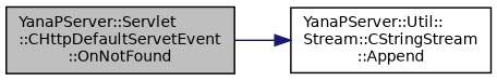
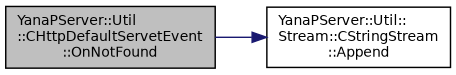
  digraph {
    rankdir=LR
    node [color=black fontname=Helvetica fontsize=10 shape=record style=filled]
-   n1 [fillcolor=grey75 fontcolor=black height=0.2 label="YanaPServer::Servlet\l::CHttpDefaultServetEvent\l::OnNotFound" width=0.4]
+   n1 [fillcolor=grey75 fontcolor=black height=0.2 label="YanaPServer::Util\l::CHttpDefaultServetEvent\l::OnNotFound" width=0.4]
    n2 [fillcolor=white height=0.2 label="YanaPServer::Util::\lStream::CStringStream\l::Append" width=0.4]
    n1 -> n2 [color=midnightblue fontname=Helvetica fontsize=10 labelfontname=Helvetica labelfontsize=10 style=solid]
  }
